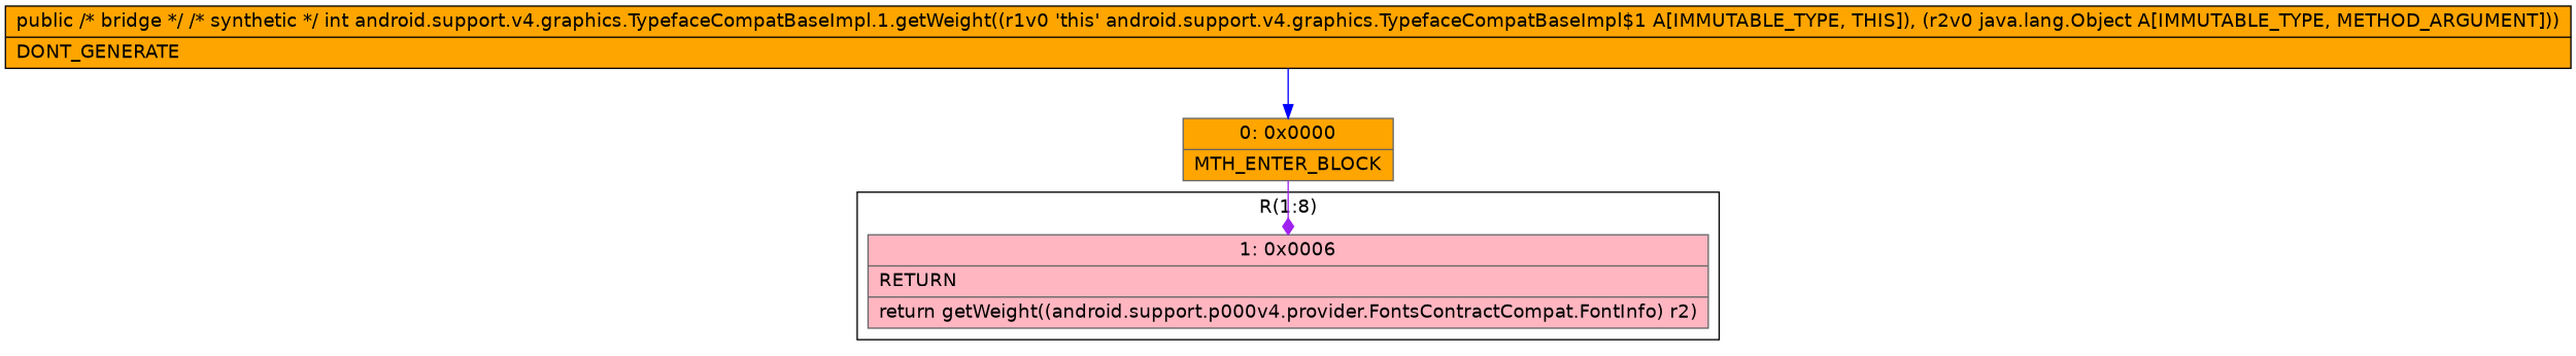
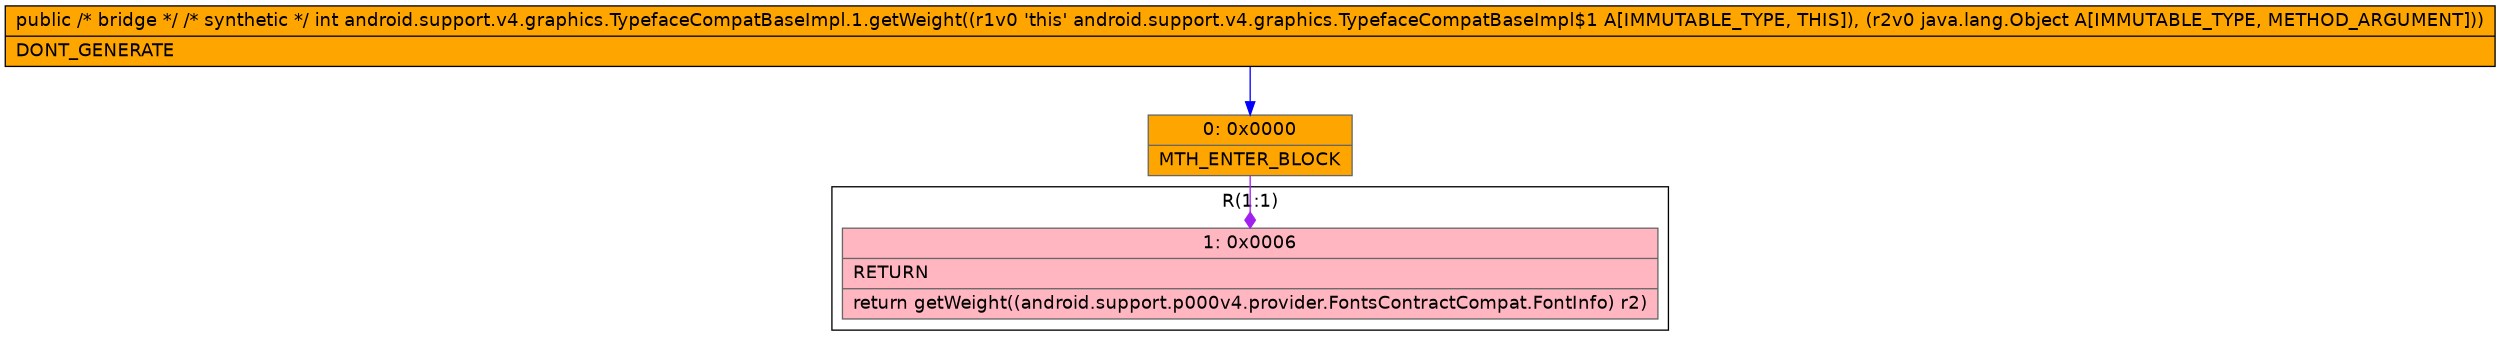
  digraph {
    fontname="DejaVu Sans"
    node [color=gray40 shape=record style=filled fillcolor=orange fontname="DejaVu Sans"]
    edge [fontname="DejaVu Sans"]
    n1 [label="{1\:\ 0x0006|RETURN\l|return getWeight((android.support.p000v4.provider.FontsContractCompat.FontInfo) r2)\l}" fillcolor=lightpink]
    n2 [label="{0\:\ 0x0000|MTH_ENTER_BLOCK\l}"]
    n3 [label="{public \/* bridge *\/ \/* synthetic *\/ int android.support.v4.graphics.TypefaceCompatBaseImpl.1.getWeight((r1v0 'this' android.support.v4.graphics.TypefaceCompatBaseImpl$1 A[IMMUTABLE_TYPE, THIS]), (r2v0 java.lang.Object A[IMMUTABLE_TYPE, METHOD_ARGUMENT]))  | DONT_GENERATE\l}" color=black]
    subgraph cluster_1 {
-     label="R(1:8)"
+     label="R(1:1)"
      n1
    }
    n2 -> n1 [color=purple arrowhead=diamond]
    n3 -> n2 [color=blue arrowhead=normal]
  }
